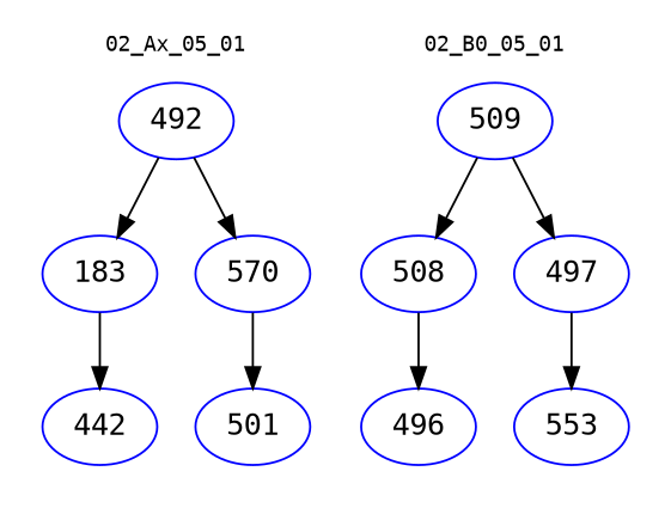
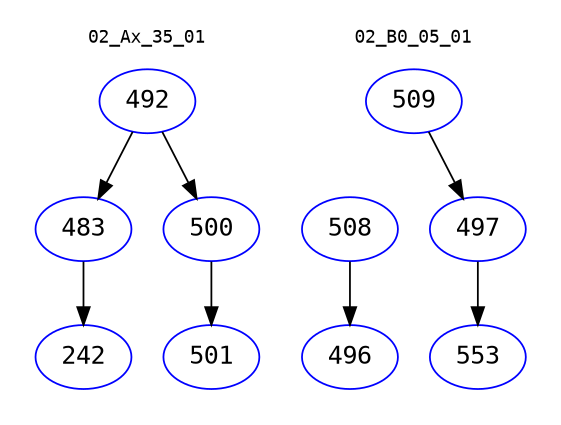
  digraph {
    fontname="DejaVu Sans Mono"
    node [color=blue fontname="DejaVu Sans Mono"]
    edge [color=black fontname="DejaVu Sans Mono"]
    n1 [label=492]
-   n2 [label=183]
-   n3 [label=570]
-   n4 [label=442]
+   n2 [label=483]
+   n3 [label=500]
+   n4 [label=242]
    n5 [label=501]
    n6 [label=509]
    n7 [label=508]
    n8 [label=497]
    n9 [label=496]
    n10 [label=553]
    subgraph cluster_1 {
      color=white
      fontsize=10
-     label="02_Ax_05_01"
+     label="02_Ax_35_01"
      n1
      n2
      n3
      n4
      n5
    }
    subgraph cluster_2 {
      color=white
      fontsize=10
      label="02_B0_05_01"
      n6
      n7
      n8
      n9
      n10
    }
    n1 -> n2
    n1 -> n3
    n2 -> n4
    n3 -> n5
-   n6 -> n7
    n6 -> n8
    n7 -> n9
    n8 -> n10
  }
